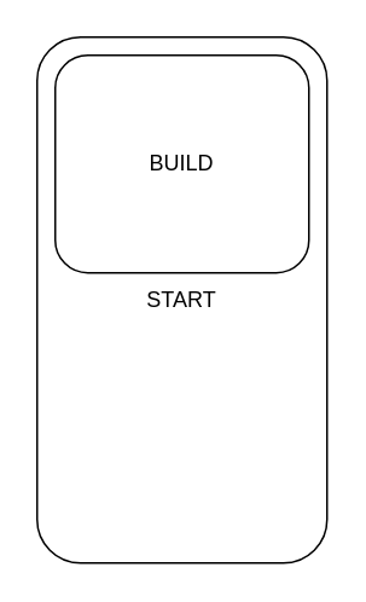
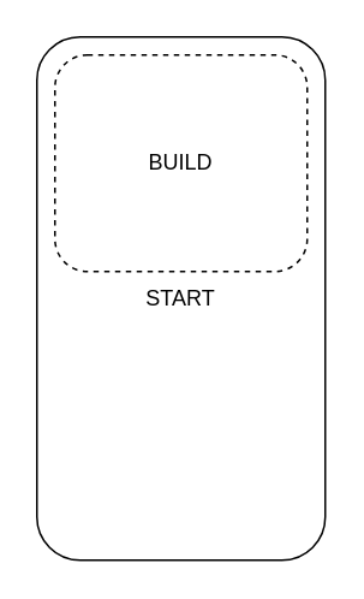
  <mxCell id="0" />
  <mxCell id="1" parent="0" />
  <mxCell id="2" value="START" style="rounded=1;whiteSpace=wrap;html=1;fillColor=none;" vertex="1" parent="1"><mxGeometry x="20" y="20" width="160" height="290" as="geometry" /></mxCell>
- <mxCell id="3" value="BUILD" style="rounded=1;whiteSpace=wrap;html=1;fillColor=none;" vertex="1" parent="1"><mxGeometry x="30" y="30" width="140" height="120" as="geometry" /></mxCell>
+ <mxCell id="3" value="BUILD" style="rounded=1;whiteSpace=wrap;html=1;fillColor=none;dashed=1;" vertex="1" parent="1"><mxGeometry x="30" y="30" width="140" height="120" as="geometry" /></mxCell>
